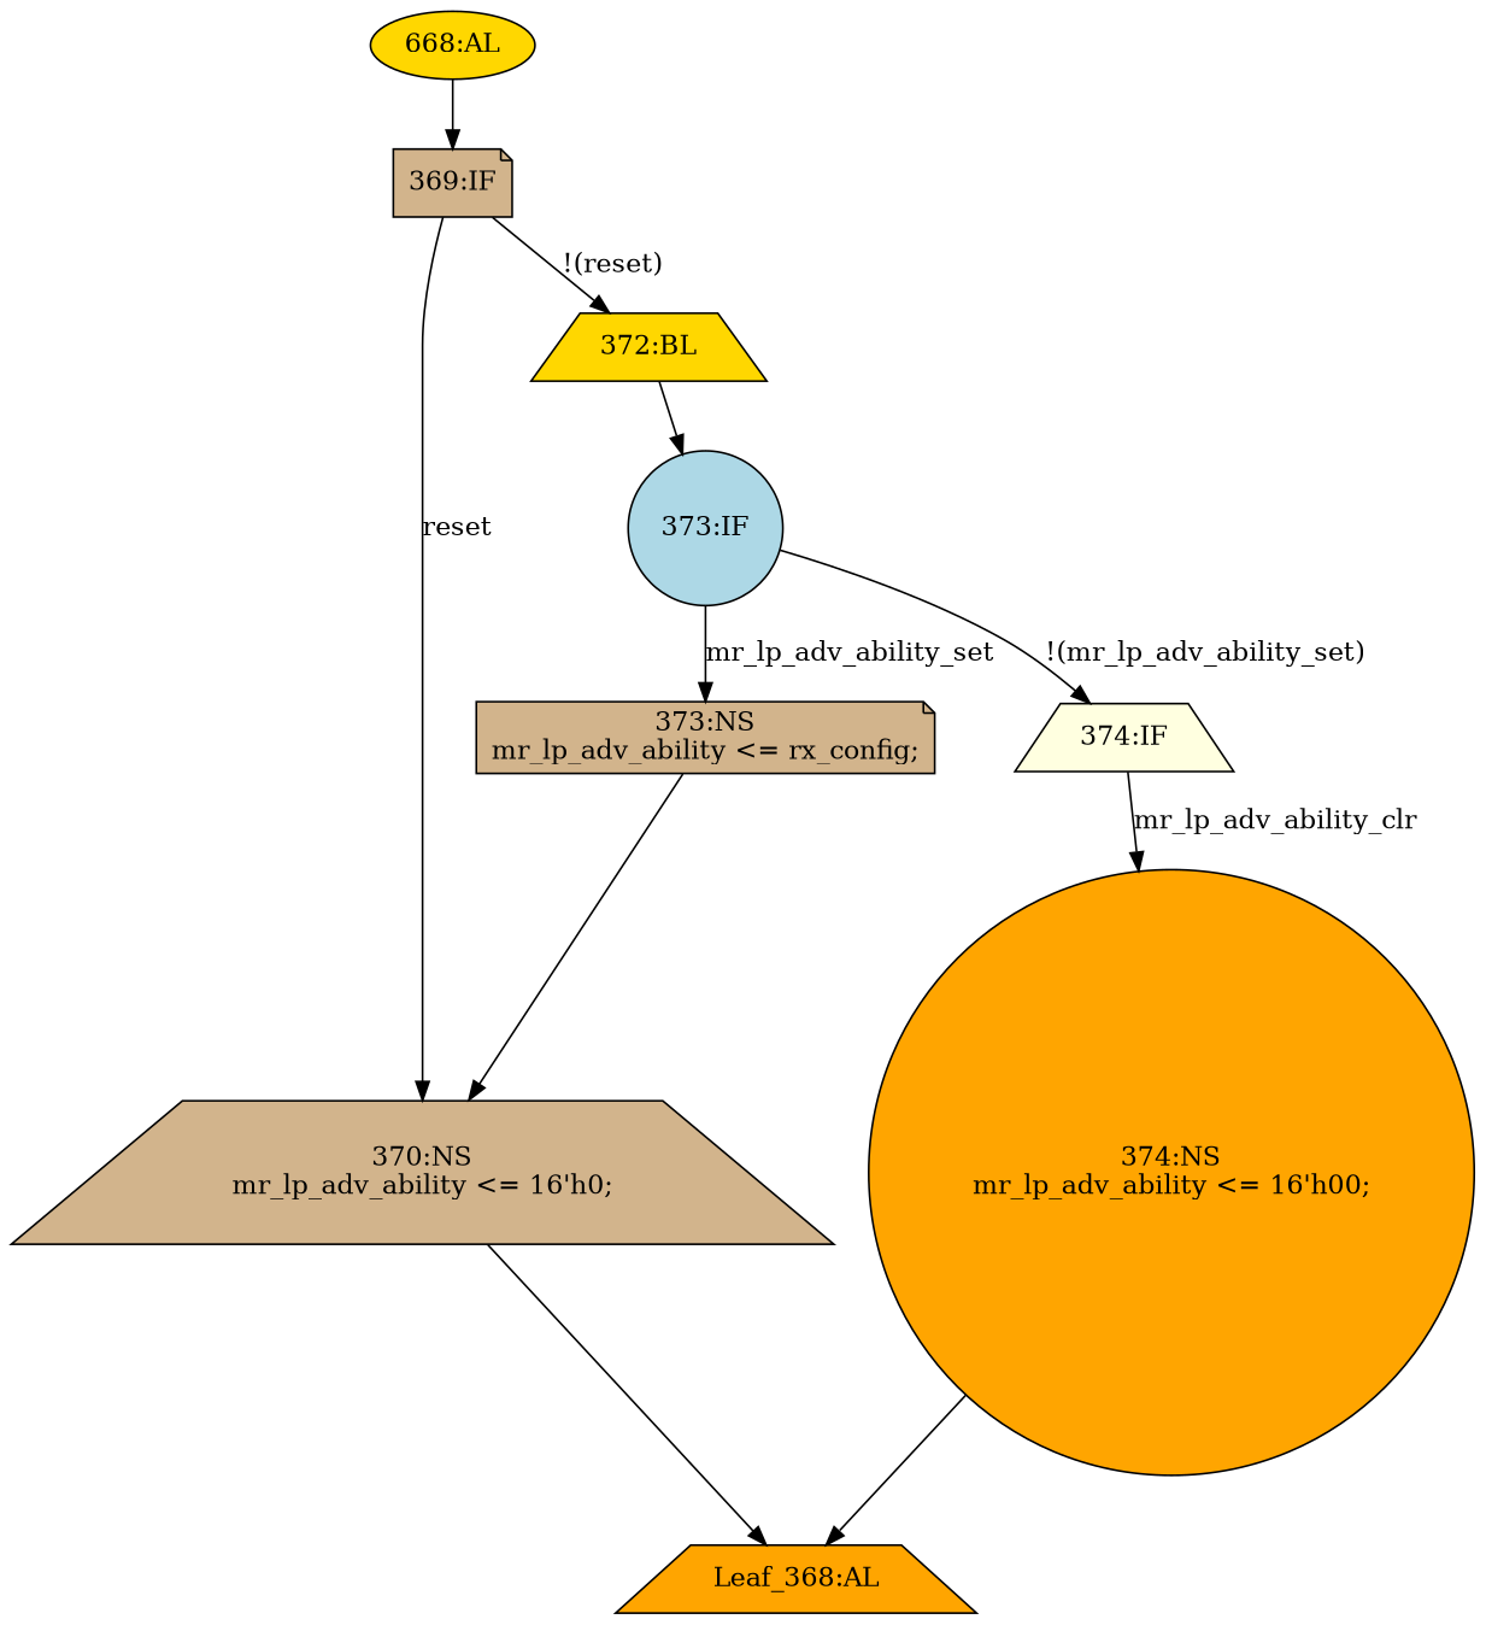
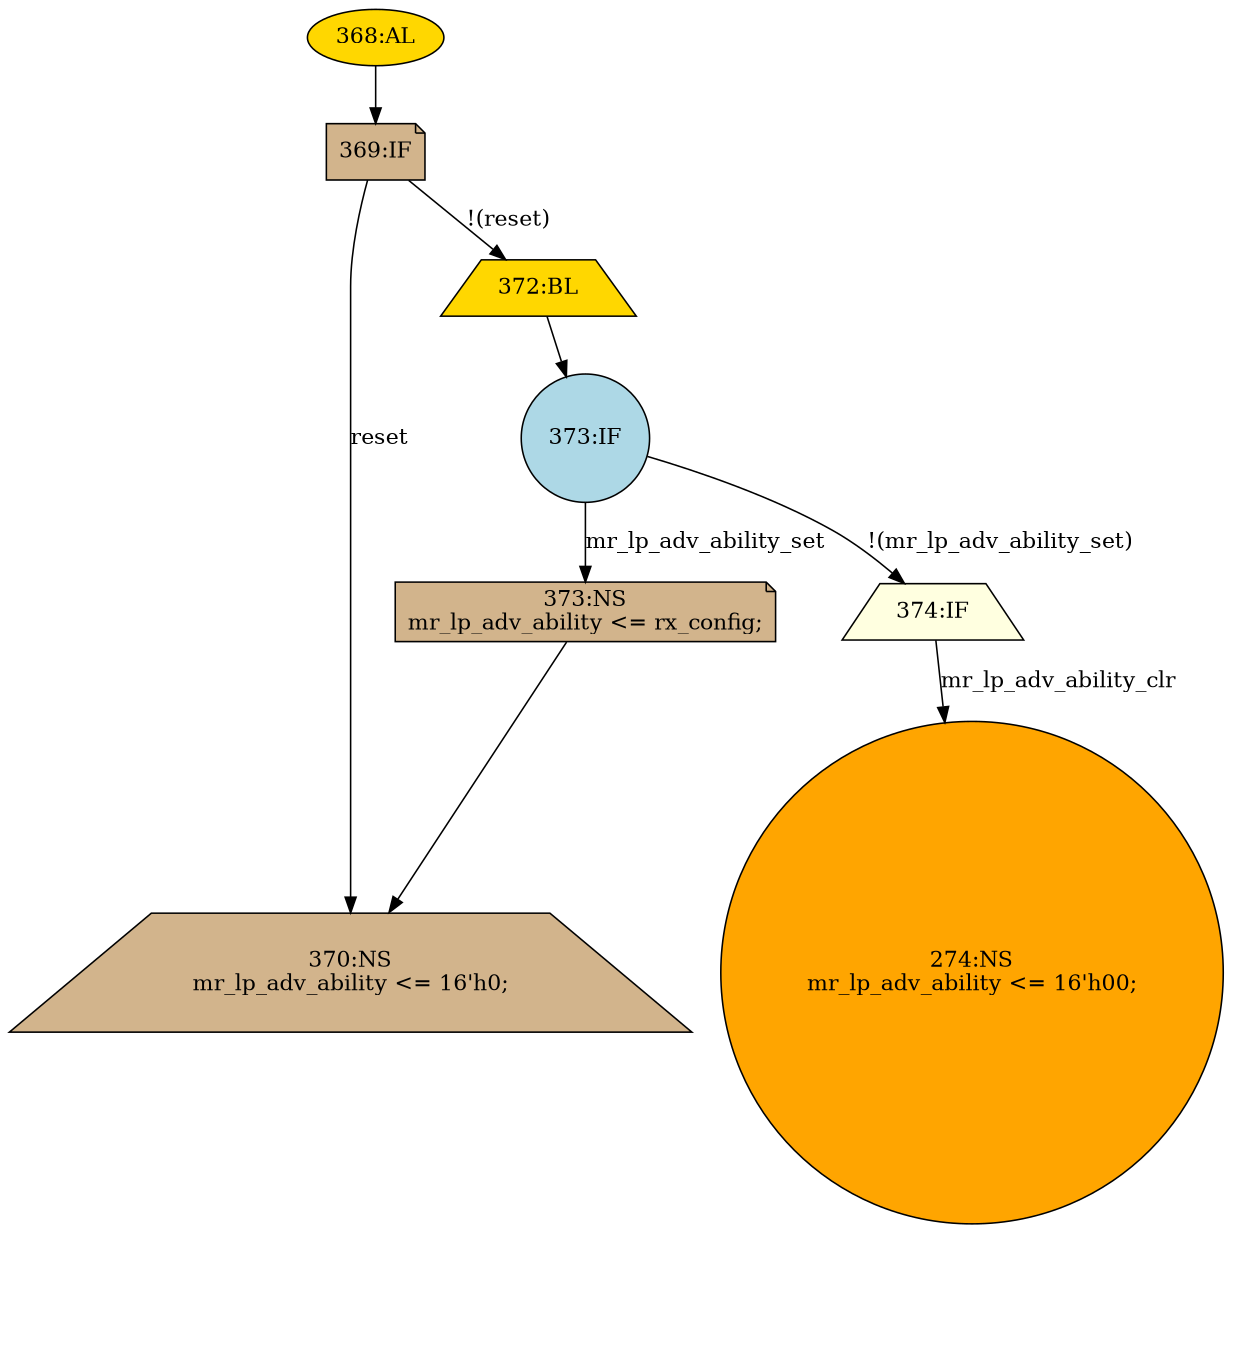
  strict digraph {
    node [fillcolor=tan shape=trapezium statements="[]" style=filled typ=IfStatement]
    edge [cond="[]" lineno=None]
-   n1 [ast="<pyverilog.vparser.ast.Always object at 0x7f1980a56310>" clk_sens=True fillcolor=gold label="668:AL" sens="['ck', 'reset']" shape=ellipse typ=Always use_var="['mr_lp_adv_ability_clr', 'reset', 'mr_lp_adv_ability_set', 'rx_config']"]
+   n1 [ast="<pyverilog.vparser.ast.Always object at 0x7f1980a56310>" clk_sens=True fillcolor=gold label="368:AL" sens="['ck', 'reset']" shape=ellipse typ=Always use_var="['mr_lp_adv_ability_clr', 'reset', 'mr_lp_adv_ability_set', 'rx_config']"]
    n2 [ast="<pyverilog.vparser.ast.IfStatement object at 0x7f1980a56650>" label="369:IF" shape=note]
    n3 [ast="<pyverilog.vparser.ast.NonblockingSubstitution object at 0x7f1980a56b90>" label="370:NS\nmr_lp_adv_ability <= 16'h0;" statements="[<pyverilog.vparser.ast.NonblockingSubstitution object at 0x7f1980a56b90>]" typ=NonblockingSubstitution]
    n4 [ast="<pyverilog.vparser.ast.Block object at 0x7f1980a566d0>" fillcolor=gold label="372:BL" typ=Block]
-   n5 [def_var="['mr_lp_adv_ability']" fillcolor=orange label="Leaf_368:AL" statements="" typ=""]
    n6 [ast="<pyverilog.vparser.ast.IfStatement object at 0x7f1980a56710>" fillcolor=lightblue label="373:IF" shape=circle]
    n7 [ast="<pyverilog.vparser.ast.NonblockingSubstitution object at 0x7f1980a569d0>" label="373:NS\nmr_lp_adv_ability <= rx_config;" shape=note statements="[<pyverilog.vparser.ast.NonblockingSubstitution object at 0x7f1980a569d0>]" typ=NonblockingSubstitution]
    n8 [ast="<pyverilog.vparser.ast.IfStatement object at 0x7f1980a56750>" fillcolor=lightyellow label="374:IF"]
-   n9 [ast="<pyverilog.vparser.ast.NonblockingSubstitution object at 0x7f1980a567d0>" fillcolor=orange label="374:NS\nmr_lp_adv_ability <= 16'h00;" shape=circle statements="[<pyverilog.vparser.ast.NonblockingSubstitution object at 0x7f1980a567d0>]" typ=NonblockingSubstitution]
+   n9 [ast="<pyverilog.vparser.ast.NonblockingSubstitution object at 0x7f1980a567d0>" fillcolor=orange label="274:NS\nmr_lp_adv_ability <= 16'h00;" shape=circle statements="[<pyverilog.vparser.ast.NonblockingSubstitution object at 0x7f1980a567d0>]" typ=NonblockingSubstitution]
    n1 -> n2
    n2 -> n3 [cond="['reset']" label=reset lineno=369]
    n2 -> n4 [cond="['reset']" label="!(reset)" lineno=369]
-   n3 -> n5
    n4 -> n6
    n6 -> n7 [cond="['mr_lp_adv_ability_set']" label=mr_lp_adv_ability_set lineno=373]
    n6 -> n8 [cond="['mr_lp_adv_ability_set']" label="!(mr_lp_adv_ability_set)" lineno=373]
    n7 -> n3
    n8 -> n9 [cond="['mr_lp_adv_ability_clr']" label=mr_lp_adv_ability_clr lineno=374]
-   n9 -> n5
  }
